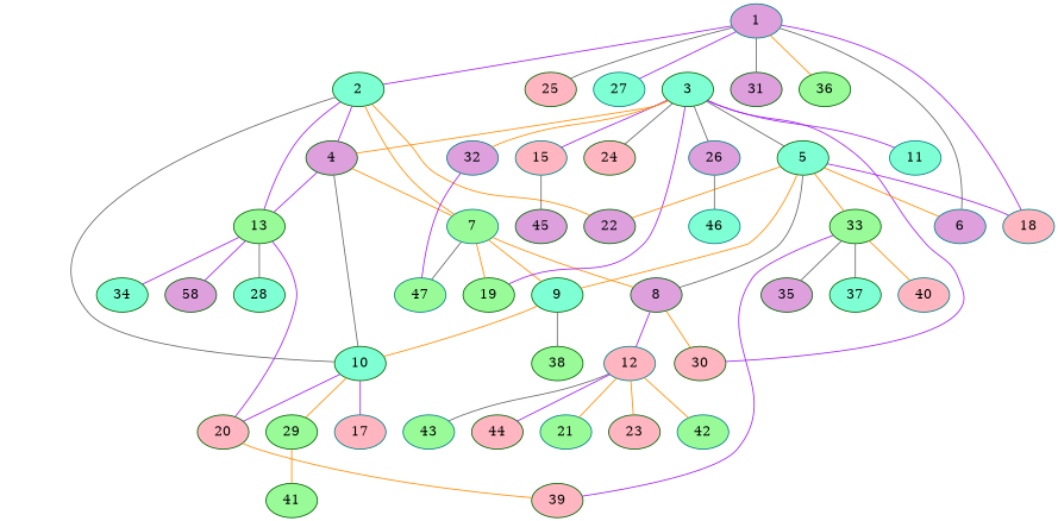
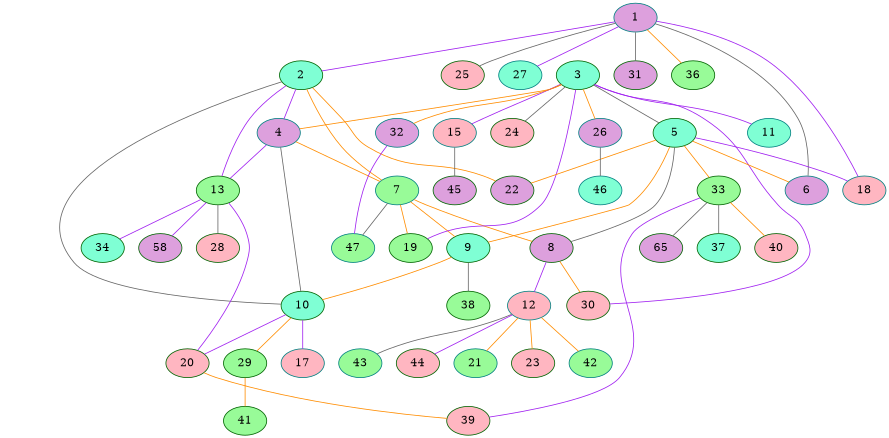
  graph {
    node [color=darkgreen fillcolor=lightpink style=filled]
    edge [color=darkorange]
    1 [color=teal fillcolor=plum]
    2 [fillcolor=aquamarine]
    6 [color=teal fillcolor=plum]
    18 [color=teal]
    25
    27 [color=teal fillcolor=aquamarine]
    31 [fillcolor=plum]
    36 [fillcolor=palegreen]
-   4 [fillcolor=plum]
+   4 [color=teal fillcolor=plum]
    7 [color=teal fillcolor=palegreen]
    10 [fillcolor=aquamarine]
    13 [fillcolor=palegreen]
    22 [fillcolor=plum]
    19 [fillcolor=palegreen]
    8 [fillcolor=plum]
    9 [fillcolor=aquamarine]
    47 [color=teal fillcolor=palegreen]
    17 [color=teal]
    20
    29 [fillcolor=palegreen]
-   28 [fillcolor=aquamarine]
+   28
    34 [fillcolor=aquamarine]
    n23 [fillcolor=plum label=58]
    3 [fillcolor=aquamarine]
    5 [fillcolor=aquamarine]
    11 [color=teal fillcolor=aquamarine]
    15 [color=teal]
    24
    26 [color=teal fillcolor=plum]
    30
    32 [color=teal fillcolor=plum]
    33 [fillcolor=palegreen]
    45 [fillcolor=plum]
    46 [color=teal fillcolor=aquamarine]
    12 [color=teal]
    38 [fillcolor=palegreen]
    39
-   35 [fillcolor=plum]
+   35 [fillcolor=plum label=65]
    37 [fillcolor=aquamarine]
-   40 [color=teal]
+   40
    21 [color=teal fillcolor=palegreen]
    23
    42 [color=teal fillcolor=palegreen]
    43 [color=teal fillcolor=palegreen]
    44
    41 [fillcolor=palegreen]
    1 -- 2 [color=purple]
    1 -- 6 [color=gray40]
    1 -- 18 [color=purple]
    1 -- 25 [color=gray40]
    1 -- 27 [color=purple]
    1 -- 31 [color=gray40]
    1 -- 36
    2 -- 4 [color=purple]
    2 -- 7
    2 -- 10 [color=gray40]
    2 -- 13 [color=purple]
    2 -- 22
    4 -- 7
    4 -- 10 [color=gray40]
    4 -- 13 [color=purple]
    7 -- 19
    7 -- 8
    7 -- 9
    7 -- 47 [color=gray40]
    10 -- 17 [color=purple]
    10 -- 20 [color=purple]
    10 -- 29
    13 -- 20 [color=purple]
    13 -- 28 [color=gray40]
    13 -- 34 [color=purple]
    13 -- n23 [color=purple]
    8 -- 30
    8 -- 12 [color=purple]
    9 -- 10
    9 -- 38 [color=gray40]
    20 -- 39
    29 -- 41
    3 -- 4
    3 -- 19 [color=purple]
    3 -- 5 [color=gray40]
    3 -- 11 [color=purple]
    3 -- 15 [color=purple]
    3 -- 24 [color=gray40]
-   3 -- 26 [color=gray40]
+   3 -- 26
    3 -- 30 [color=purple]
    3 -- 32
    5 -- 6
    5 -- 18 [color=purple]
    5 -- 22
    5 -- 8 [color=gray40]
    5 -- 9
    5 -- 33
    15 -- 45 [color=gray40]
    26 -- 46 [color=gray40]
    32 -- 47 [color=purple]
    33 -- 39 [color=purple]
    33 -- 35 [color=gray40]
    33 -- 37 [color=gray40]
    33 -- 40
    12 -- 21
    12 -- 23
    12 -- 42
    12 -- 43 [color=gray40]
    12 -- 44 [color=purple]
  }
